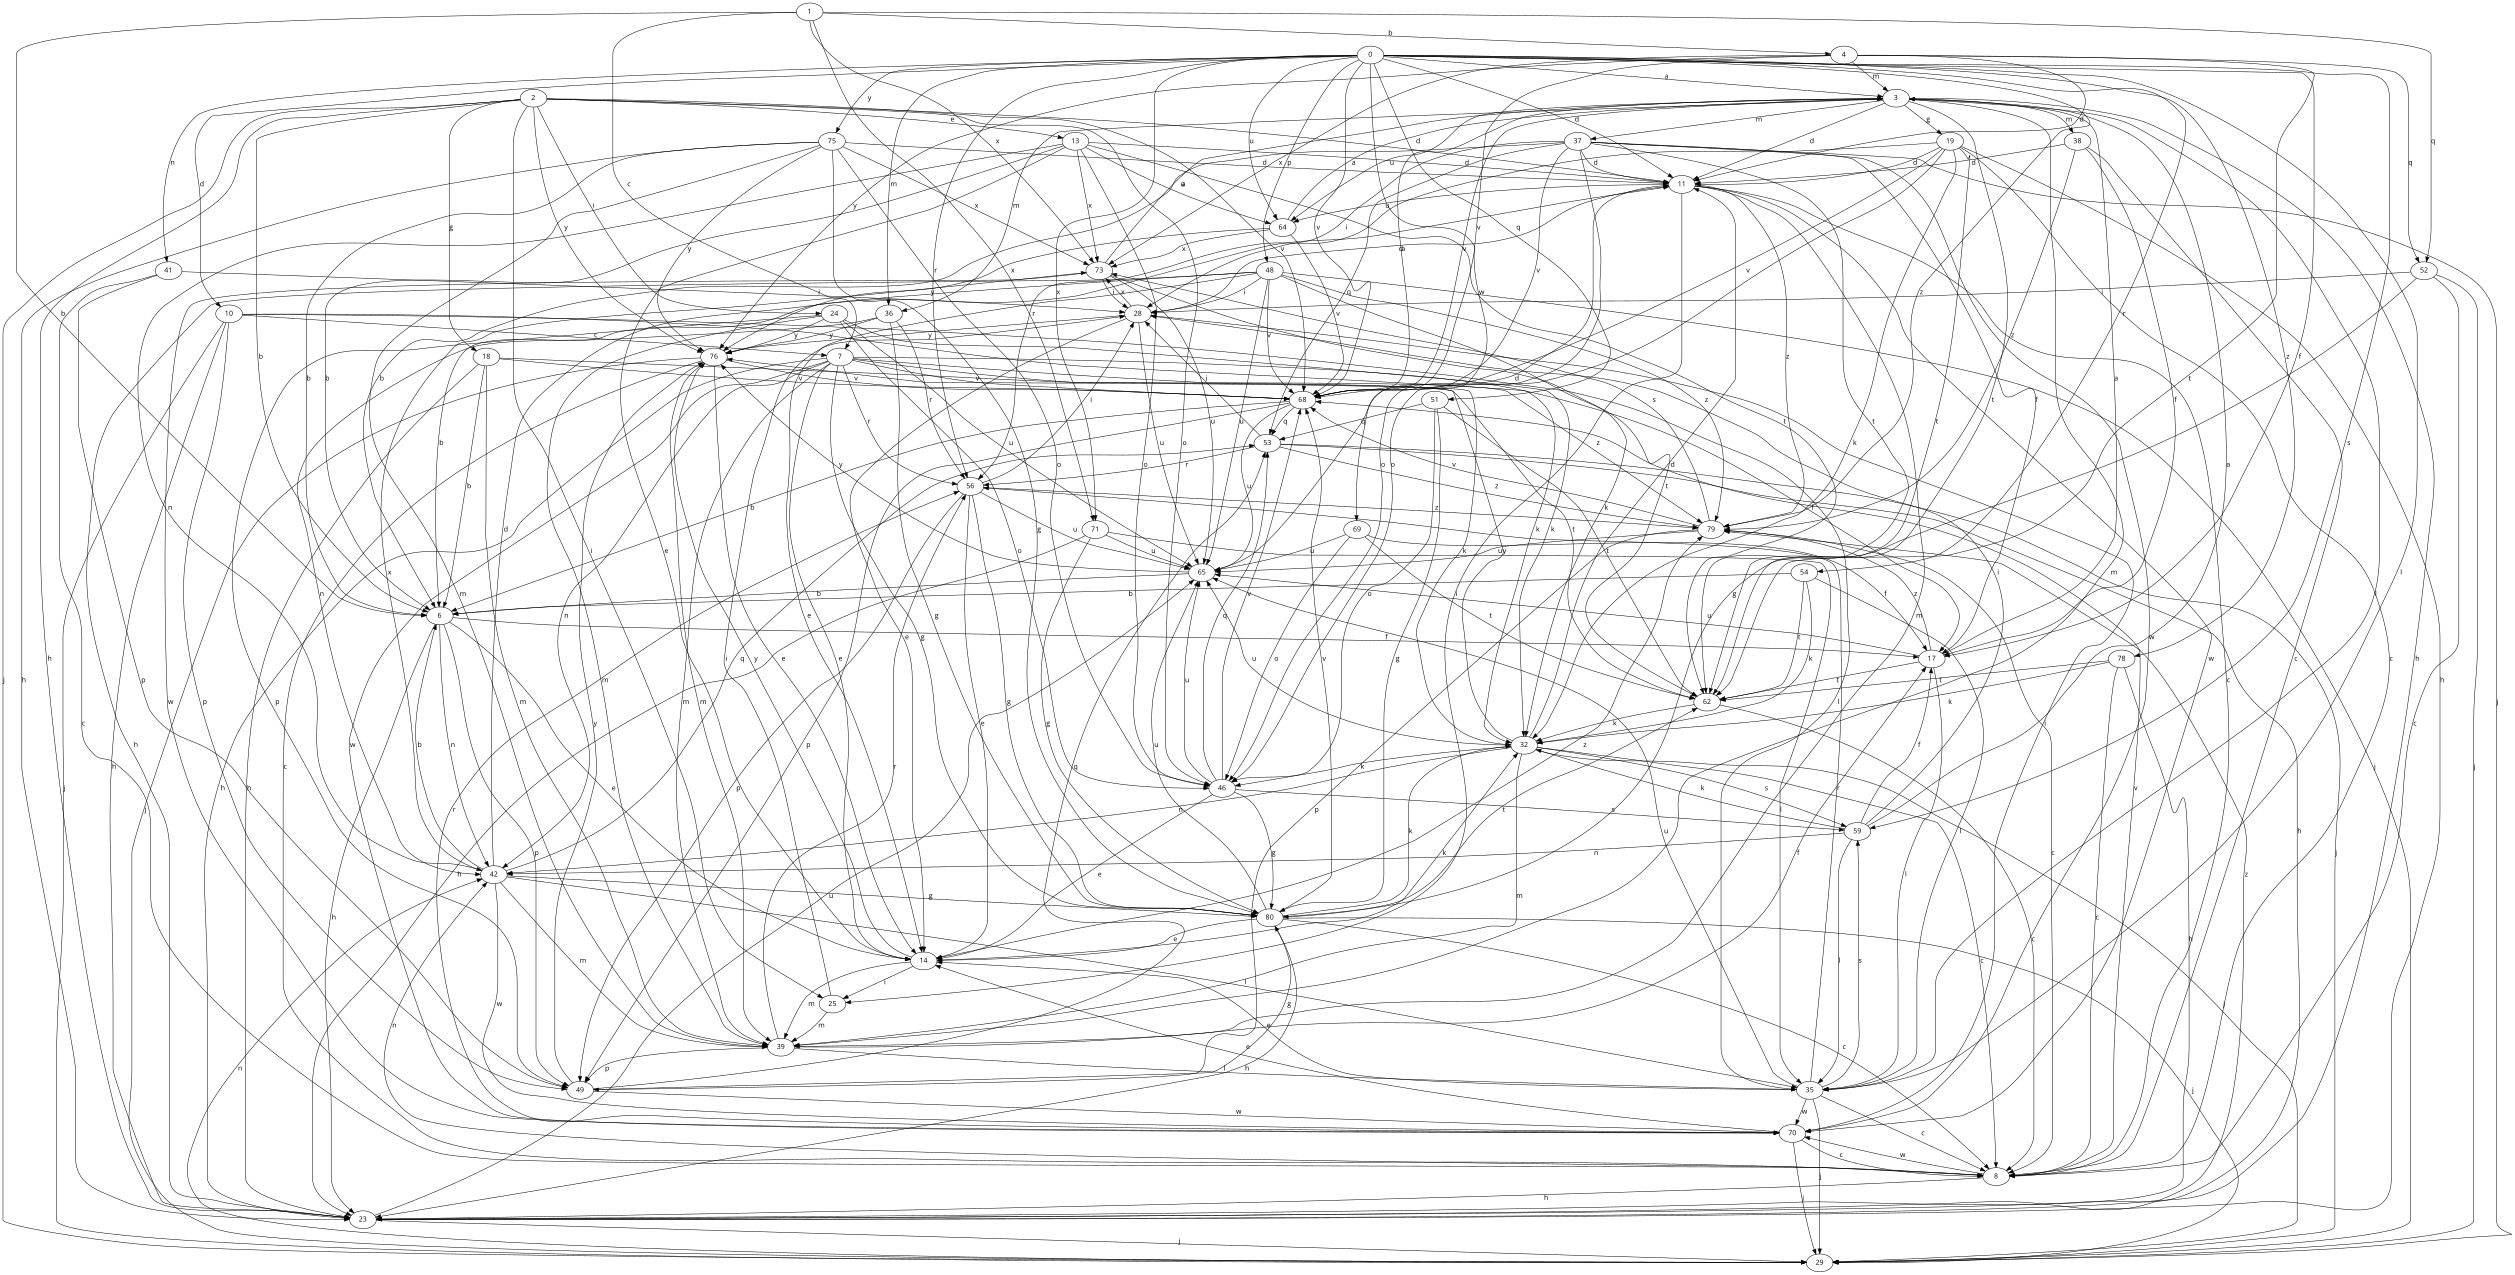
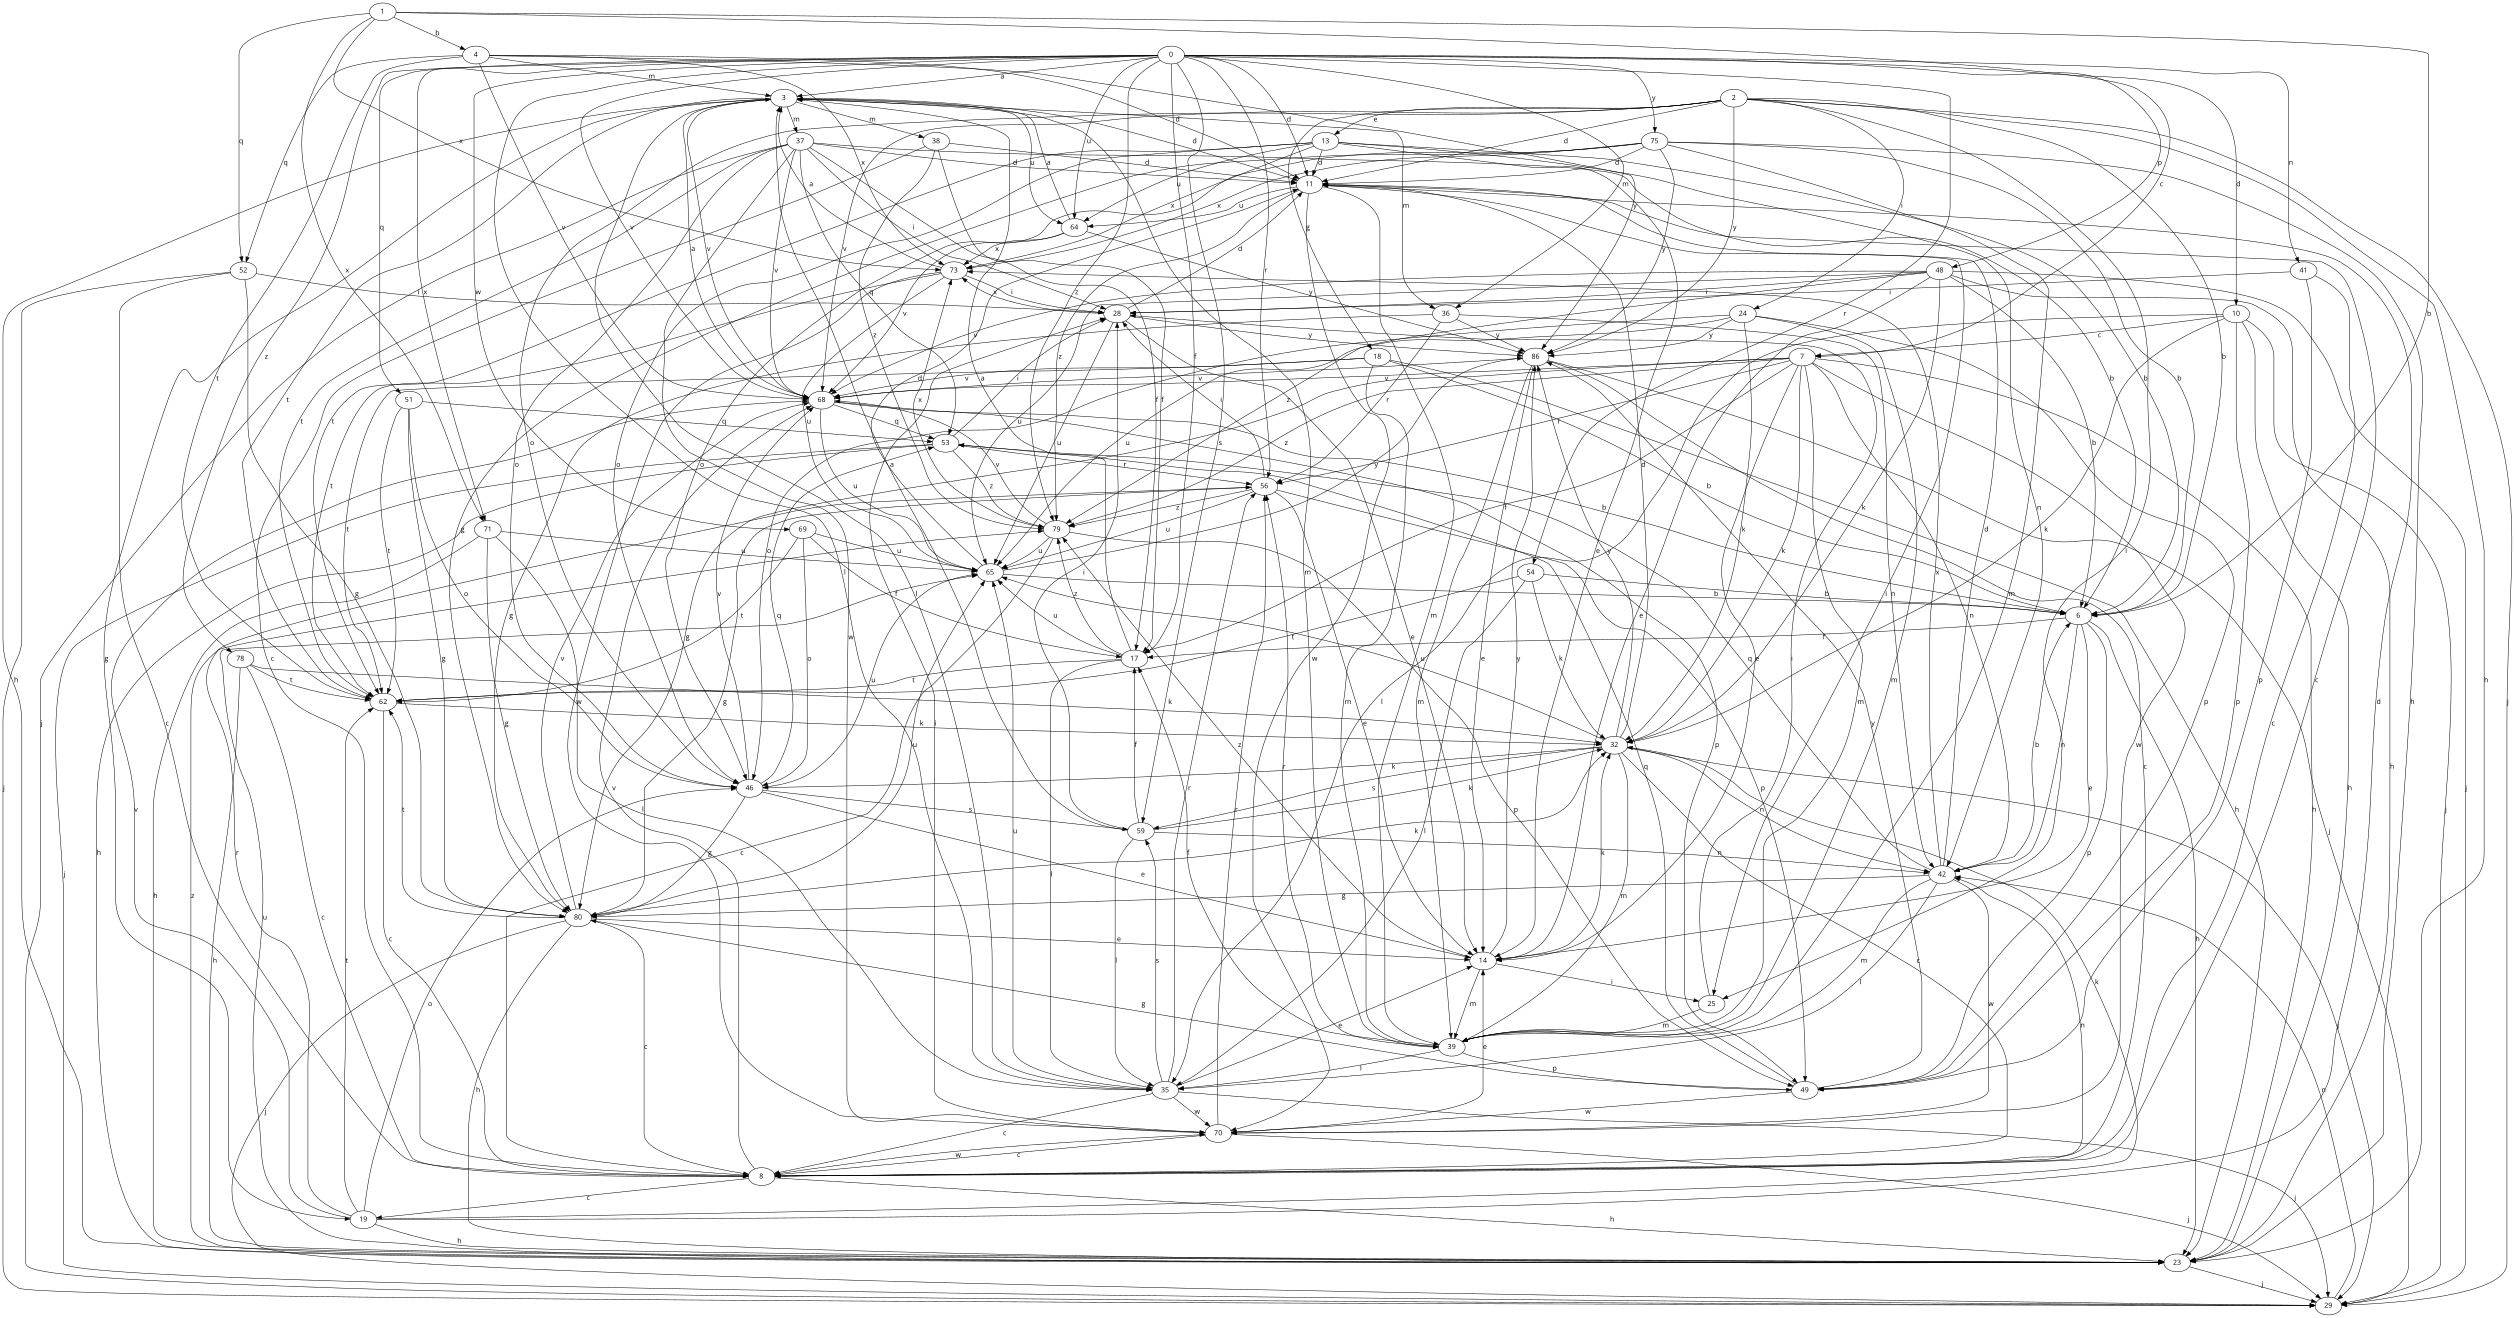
  strict digraph {
    fontname="Open Sans"
    node [fontname="Open Sans"]
    edge [fontname="Open Sans"]
    0
    3
    10
    11
    17
    35
    36
    41
    48
    51
    54
    56
    59
    64
    68
    69
    71
    75
    78
    79
    23
    19
    37
    38
    39
    62
    7
    29
    49
    32
    25
    70
    8
    65
    14
-   76
+   76 [label=86]
    42
    n38 [label=80]
    n39 [label=28]
    6
    46
    53
    73
    1
    4
    52
    2
    13
    18
    24
    0 -> 3 [label=a]
    0 -> 10 [label=d]
    0 -> 11 [label=d]
    0 -> 17 [label=f]
    0 -> 35 [label=l]
    0 -> 36 [label=m]
    0 -> 41 [label=n]
    0 -> 48 [label=p]
    0 -> 51 [label=q]
    0 -> 54 [label=r]
    0 -> 56 [label=r]
    0 -> 59 [label=s]
    0 -> 64 [label=u]
    0 -> 68 [label=v]
    0 -> 69 [label=w]
    0 -> 71 [label=x]
    0 -> 75 [label=y]
    0 -> 78 [label=z]
    0 -> 79 [label=z]
    3 -> 11 [label=d]
    3 -> 35 [label=l]
    3 -> 36 [label=m]
    3 -> 64 [label=u]
    3 -> 68 [label=v]
    3 -> 23 [label=h]
    3 -> 19 [label=g]
    3 -> 37 [label=m]
    3 -> 38 [label=m]
    3 -> 39 [label=m]
    3 -> 62 [label=t]
    10 -> 35 [label=l]
    10 -> 23 [label=h]
    10 -> 7 [label=c]
    10 -> 29 [label=j]
    10 -> 49 [label=p]
    10 -> 32 [label=k]
    11 -> 64 [label=u]
    11 -> 79 [label=z]
    11 -> 39 [label=m]
    11 -> 25 [label=i]
    11 -> 70 [label=w]
    11 -> 8 [label=c]
    17 -> 3 [label=a]
    17 -> 35 [label=l]
    17 -> 79 [label=z]
    17 -> 62 [label=t]
    17 -> 65 [label=u]
    35 -> 56 [label=r]
    35 -> 59 [label=s]
    35 -> 29 [label=j]
    35 -> 70 [label=w]
    35 -> 8 [label=c]
    35 -> 65 [label=u]
    35 -> 14 [label=e]
    36 -> 56 [label=r]
    36 -> 76 [label=y]
    36 -> 42 [label=n]
    36 -> n38 [label=g]
    41 -> 49 [label=p]
    41 -> 8 [label=c]
    41 -> n39 [label=i]
    48 -> 68 [label=v]
    48 -> 79 [label=z]
    48 -> 23 [label=h]
    48 -> 29 [label=j]
    48 -> 32 [label=k]
    48 -> 65 [label=u]
    48 -> 14 [label=e]
    48 -> n39 [label=i]
    48 -> 6 [label=b]
    51 -> 62 [label=t]
    51 -> n38 [label=g]
    51 -> 46 [label=o]
    51 -> 53 [label=q]
    54 -> 35 [label=l]
    54 -> 62 [label=t]
    54 -> 32 [label=k]
    54 -> 6 [label=b]
    56 -> 79 [label=z]
    56 -> 49 [label=p]
    56 -> 65 [label=u]
    56 -> 14 [label=e]
    56 -> n38 [label=g]
    56 -> n39 [label=i]
    59 -> 3 [label=a]
    59 -> 17 [label=f]
    59 -> 35 [label=l]
    59 -> 32 [label=k]
    59 -> 42 [label=n]
    59 -> n39 [label=i]
    64 -> 3 [label=a]
    64 -> 68 [label=v]
    64 -> 76 [label=y]
    64 -> 73 [label=x]
    68 -> 3 [label=a]
    68 -> 49 [label=p]
    68 -> 65 [label=u]
    68 -> 6 [label=b]
    68 -> 53 [label=q]
    69 -> 17 [label=f]
    69 -> 62 [label=t]
    69 -> 65 [label=u]
    69 -> 46 [label=o]
    71 -> 35 [label=l]
    71 -> 23 [label=h]
    71 -> 65 [label=u]
    71 -> n38 [label=g]
    75 -> 11 [label=d]
    75 -> 23 [label=h]
    75 -> 39 [label=m]
    75 -> 76 [label=y]
    75 -> n38 [label=g]
    75 -> 6 [label=b]
    75 -> 46 [label=o]
    75 -> 73 [label=x]
    78 -> 23 [label=h]
    78 -> 62 [label=t]
    78 -> 32 [label=k]
    78 -> 8 [label=c]
    79 -> 68 [label=v]
    79 -> 49 [label=p]
    79 -> 8 [label=c]
    79 -> 65 [label=u]
-   79 -> 73 [label=s]
+   79 -> 73 [label=x]
    23 -> 79 [label=z]
    23 -> 29 [label=j]
    23 -> 65 [label=u]
    19 -> 11 [label=d]
    19 -> 56 [label=r]
    19 -> 68 [label=v]
    19 -> 23 [label=h]
    19 -> 62 [label=t]
    19 -> 32 [label=k]
-   19 -> 8 [label=c]
+   8 -> 19 [label=c]
    19 -> 46 [label=o]
    37 -> 11 [label=d]
    37 -> 17 [label=f]
    37 -> 68 [label=v]
    37 -> 62 [label=t]
    37 -> 29 [label=j]
    37 -> 70 [label=w]
    37 -> n39 [label=i]
    37 -> 6 [label=b]
    37 -> 46 [label=o]
    37 -> 53 [label=q]
    38 -> 11 [label=d]
    38 -> 17 [label=f]
    38 -> 79 [label=z]
    38 -> 8 [label=c]
    39 -> 17 [label=f]
    39 -> 35 [label=l]
    39 -> 56 [label=r]
    39 -> 49 [label=p]
    62 -> 32 [label=k]
    62 -> 8 [label=c]
    7 -> 17 [label=f]
    7 -> 56 [label=r]
    7 -> 68 [label=v]
    7 -> 79 [label=z]
    7 -> 23 [label=h]
    7 -> 39 [label=m]
    7 -> 32 [label=k]
    7 -> 70 [label=w]
    7 -> 14 [label=e]
    7 -> 42 [label=n]
    7 -> n38 [label=g]
    29 -> 42 [label=n]
    49 -> 70 [label=w]
    49 -> 76 [label=y]
    49 -> n38 [label=g]
    49 -> 53 [label=q]
    32 -> 11 [label=d]
    32 -> 59 [label=s]
    32 -> 39 [label=m]
    32 -> 29 [label=j]
    32 -> 8 [label=c]
    32 -> 65 [label=u]
    32 -> 76 [label=y]
    32 -> 42 [label=n]
    32 -> 46 [label=k]
    25 -> 39 [label=m]
    25 -> n39 [label=i]
    70 -> 56 [label=r]
    70 -> 29 [label=j]
    70 -> 8 [label=c]
    70 -> 14 [label=e]
    70 -> n39 [label=i]
    8 -> 68 [label=v]
    8 -> 23 [label=h]
    8 -> 70 [label=w]
    8 -> 42 [label=n]
    65 -> 11 [label=d]
    65 -> 76 [label=y]
    65 -> 6 [label=b]
    14 -> 79 [label=z]
    14 -> 39 [label=m]
    14 -> 32 [label=k]
    14 -> 25 [label=i]
    14 -> 76 [label=y]
    76 -> 68 [label=v]
    76 -> 39 [label=m]
    76 -> 29 [label=j]
    76 -> 8 [label=c]
    76 -> 14 [label=e]
    42 -> 11 [label=d]
    42 -> 35 [label=l]
    42 -> 39 [label=m]
    42 -> 70 [label=w]
    42 -> n38 [label=g]
    42 -> 6 [label=b]
    42 -> 53 [label=q]
    42 -> 73 [label=x]
    n38 -> 68 [label=v]
    n38 -> 23 [label=h]
    n38 -> 62 [label=t]
    n38 -> 29 [label=j]
    n38 -> 32 [label=k]
    n38 -> 8 [label=c]
    n38 -> 65 [label=u]
    n38 -> 14 [label=e]
    n39 -> 11 [label=d]
    n39 -> 65 [label=u]
    n39 -> 14 [label=e]
    n39 -> 76 [label=y]
    n39 -> 73 [label=x]
    6 -> 17 [label=f]
    6 -> 23 [label=h]
    6 -> 49 [label=p]
    6 -> 14 [label=e]
    6 -> 42 [label=n]
    46 -> 59 [label=s]
    46 -> 68 [label=v]
    46 -> 65 [label=u]
    46 -> 14 [label=e]
    46 -> n38 [label=g]
    46 -> 53 [label=q]
    53 -> 56 [label=r]
    53 -> 79 [label=z]
    53 -> 23 [label=h]
    53 -> 29 [label=j]
    53 -> n39 [label=i]
    73 -> 3 [label=a]
    73 -> 62 [label=t]
    73 -> 70 [label=w]
    73 -> 65 [label=u]
    73 -> n39 [label=i]
    1 -> 71 [label=x]
    1 -> 7 [label=c]
    1 -> 6 [label=b]
    1 -> 73 [label=x]
    1 -> 4 [label=b]
    1 -> 52 [label=q]
    4 -> 3 [label=m]
    4 -> 11 [label=d]
    4 -> 68 [label=v]
    4 -> 62 [label=t]
    4 -> 76 [label=y]
    4 -> 73 [label=x]
    4 -> 52 [label=q]
    52 -> 29 [label=j]
    52 -> 8 [label=c]
    52 -> n38 [label=g]
    52 -> n39 [label=i]
    2 -> 11 [label=d]
    2 -> 68 [label=v]
    2 -> 23 [label=h]
    2 -> 29 [label=j]
    2 -> 25 [label=i]
    2 -> 76 [label=y]
    2 -> 6 [label=b]
    2 -> 46 [label=o]
    2 -> 13 [label=e]
    2 -> 18 [label=g]
    2 -> 24 [label=i]
    13 -> 11 [label=d]
    13 -> 64 [label=u]
    13 -> 62 [label=t]
    13 -> 14 [label=e]
    13 -> 42 [label=n]
    13 -> 6 [label=b]
    13 -> 46 [label=o]
    13 -> 73 [label=x]
    18 -> 68 [label=v]
    18 -> 23 [label=h]
    18 -> 39 [label=m]
    18 -> 62 [label=t]
    18 -> 6 [label=b]
    24 -> 39 [label=m]
    24 -> 49 [label=p]
    24 -> 32 [label=k]
    24 -> 65 [label=u]
    24 -> 76 [label=y]
    24 -> 46 [label=o]
  }
